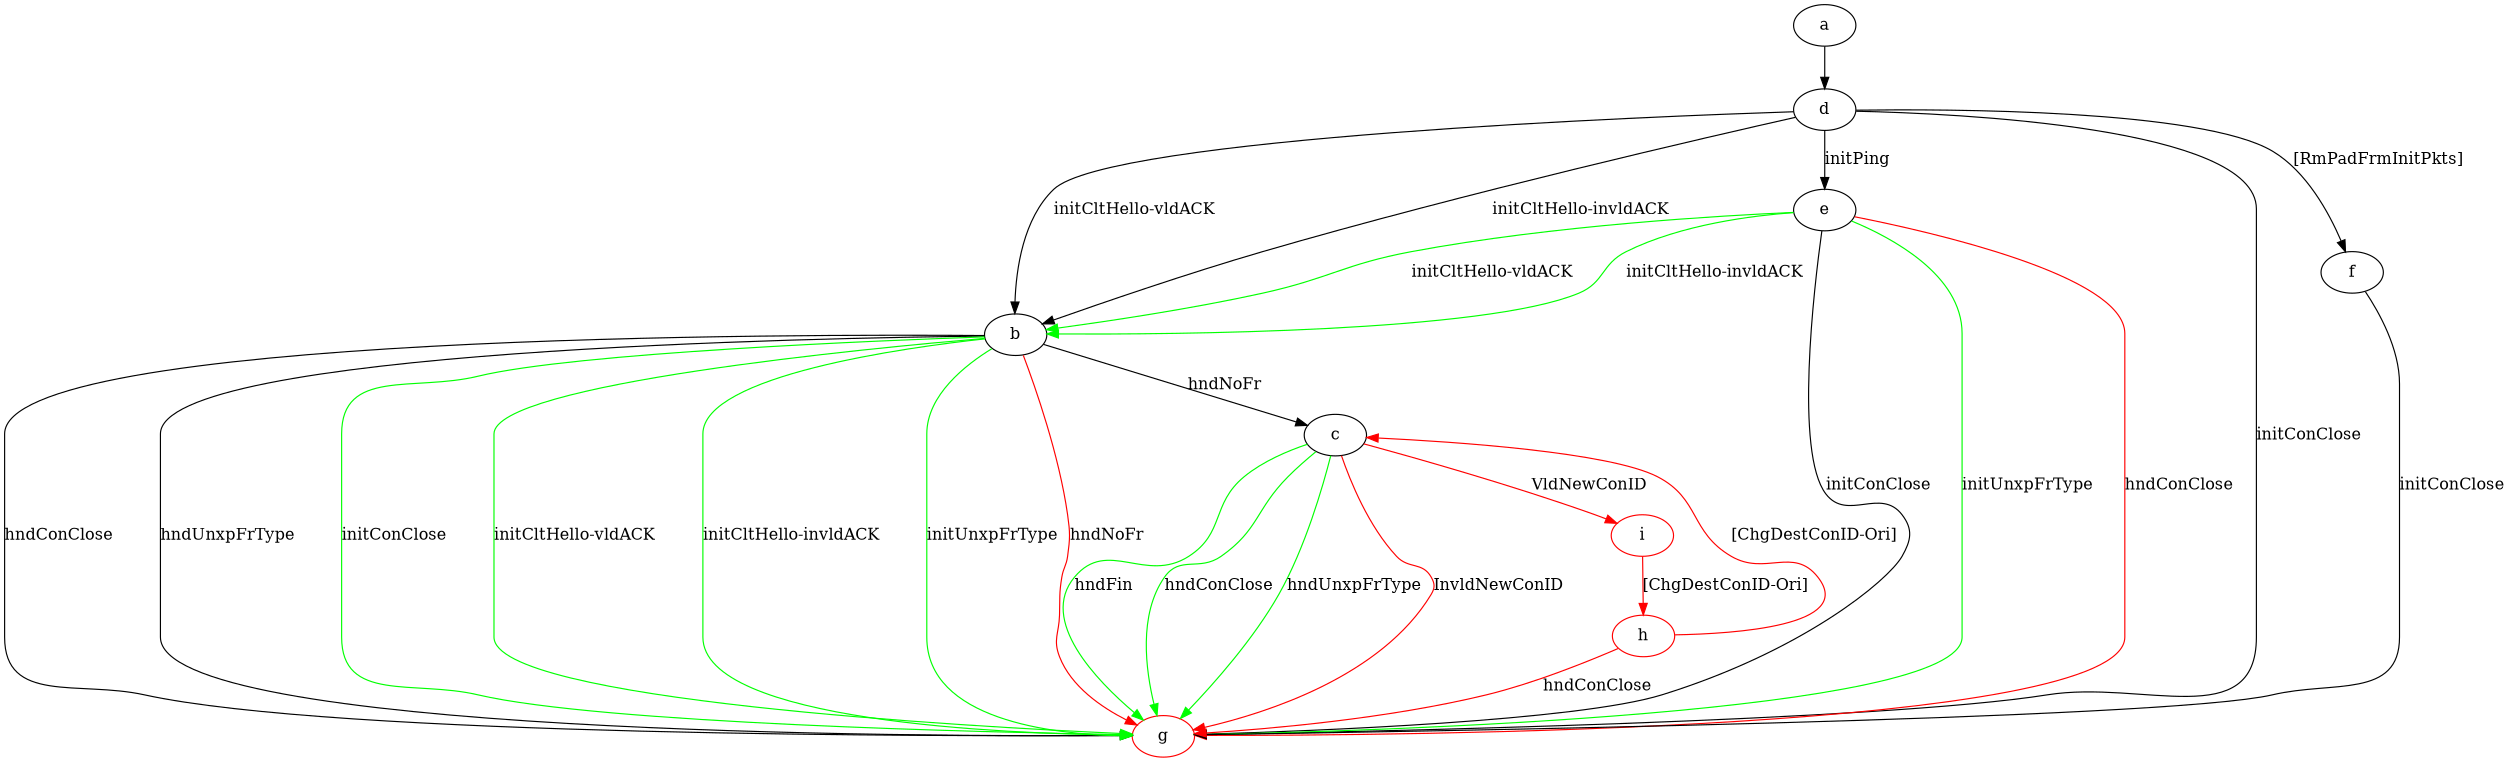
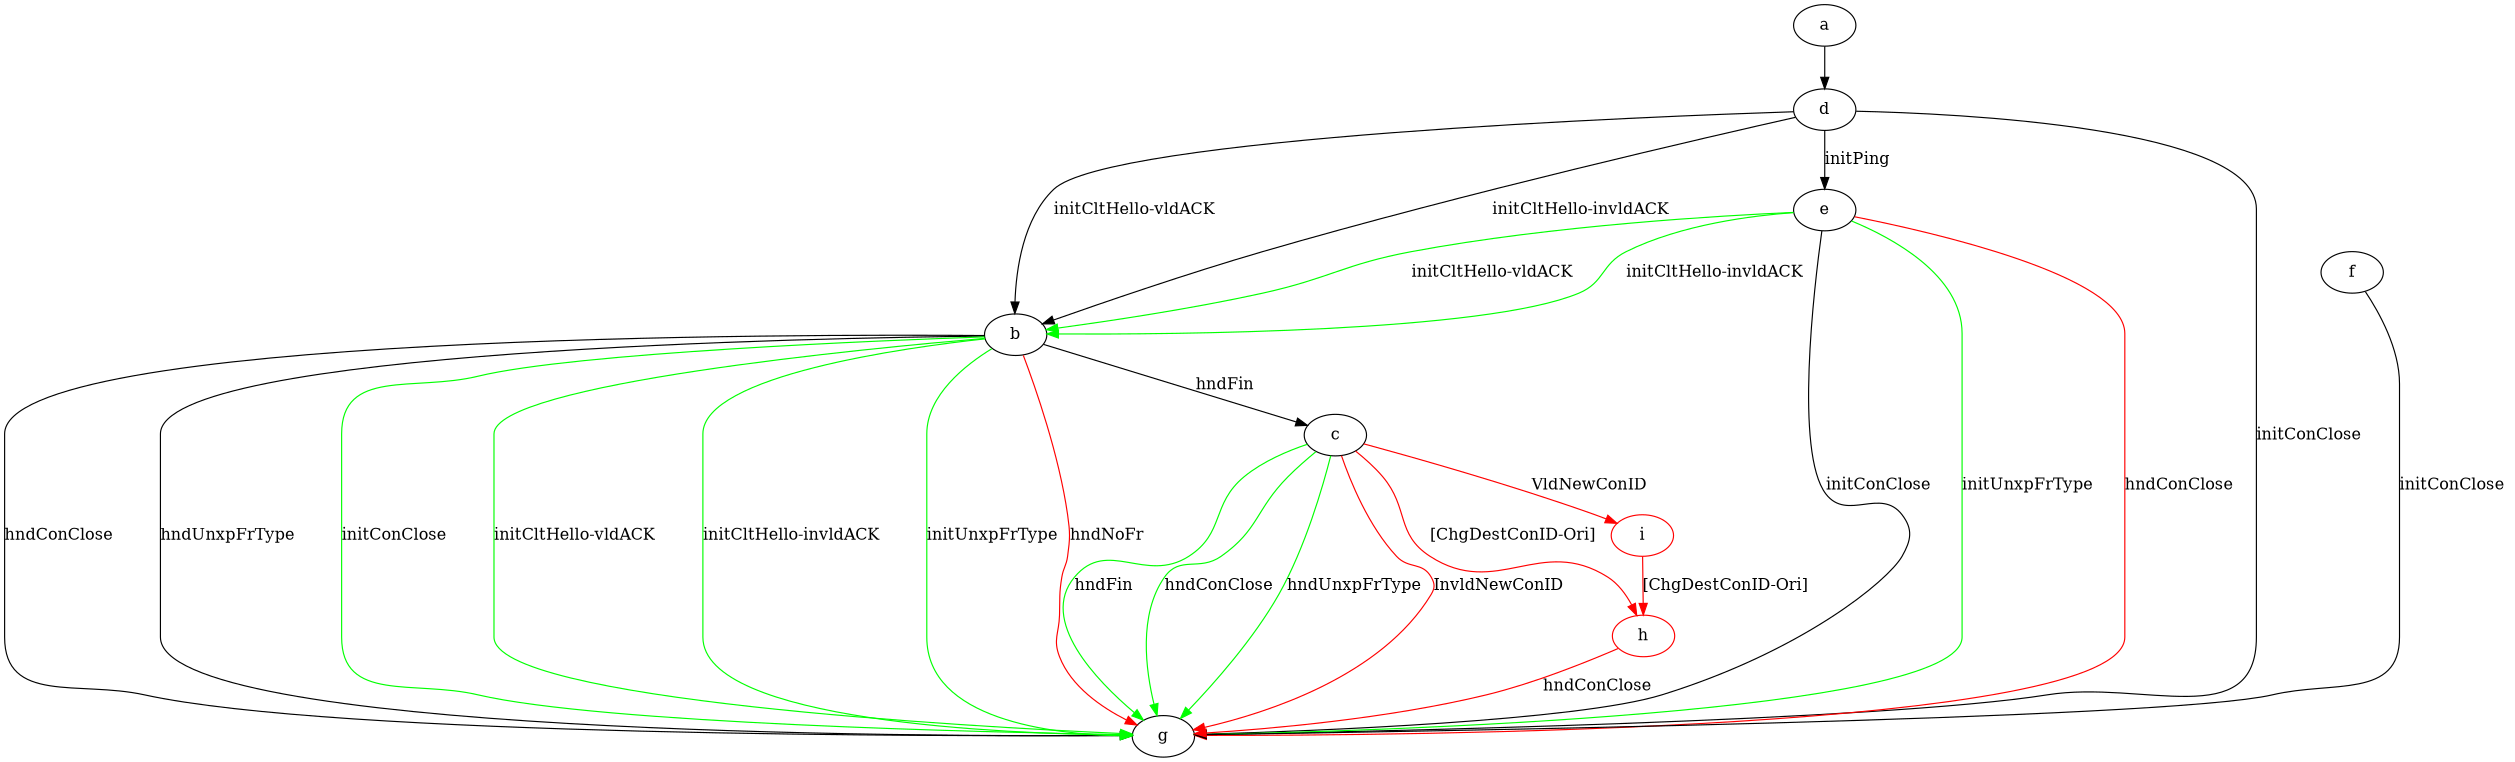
  digraph {
    fontname="DejaVu Serif"
    node [fontname="DejaVu Serif"]
    edge [fontname="DejaVu Serif"]
    a
    d
    b
    e
-   g [color=red]
+   g
    f
    c
    h [color=red]
    i [color=red]
    a -> d
    d -> b [label="initCltHello-vldACK "]
    d -> b [label="initCltHello-invldACK "]
    d -> e [color=black label="initPing "]
    d -> g [label="initConClose "]
-   d -> f [label="[RmPadFrmInitPkts] "]
    b -> g [label="hndConClose "]
    b -> g [label="hndUnxpFrType "]
    b -> g [color=green label="initConClose "]
    b -> g [color=green label="initCltHello-vldACK "]
    b -> g [color=green label="initCltHello-invldACK "]
    b -> g [color=green label="initUnxpFrType "]
    b -> g [color=red label="hndNoFr "]
-   b -> c [label="hndNoFr "]
+   b -> c [label="hndFin "]
    e -> b [color=green label="initCltHello-vldACK "]
    e -> b [color=green label="initCltHello-invldACK "]
    e -> g [label="initConClose "]
    e -> g [color=green label="initUnxpFrType "]
    e -> g [color=red label="hndConClose "]
    f -> g [label="initConClose "]
    c -> g [color=green label="hndFin "]
    c -> g [color=green label="hndConClose "]
    c -> g [color=green label="hndUnxpFrType "]
    c -> g [color=red label="InvldNewConID "]
-   h -> c [color=red label="[ChgDestConID-Ori] "]
+   c -> h [color=red label="[ChgDestConID-Ori] "]
    c -> i [color=red label="VldNewConID "]
    h -> g [color=red label="hndConClose "]
    i -> h [color=red label="[ChgDestConID-Ori] "]
  }
